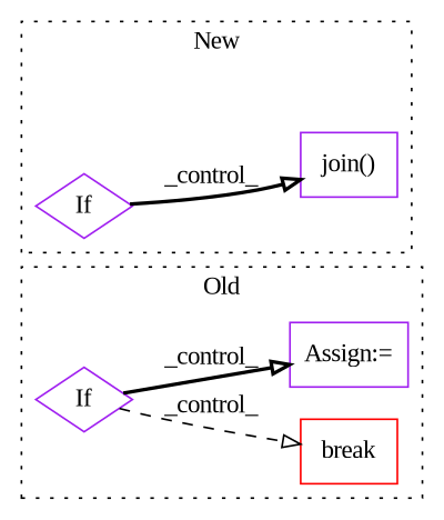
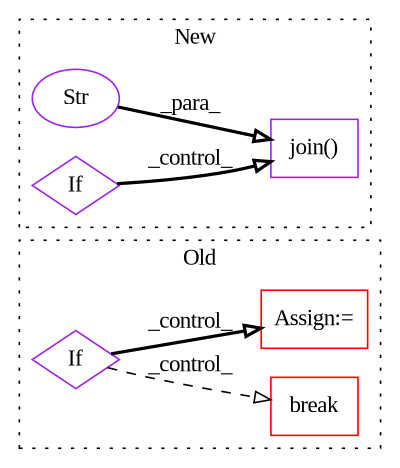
  digraph {
    fontname="Liberation Serif"
    rankdir=LR
    node [a=96 color=purple fontname="Liberation Serif" l=3 shape=box]
    edge [arrowhead=onormal fontname="Liberation Serif" style=bold]
    n1 [a=94 color=red l=5 label=break s=2925]
    n2 [label=If s=2888 shape=diamond]
-   n3 [a=68 label="Assign:=" s=3007]
+   n3 [a=68 color=red label="Assign:=" s=3007]
    n4 [a=75 l="13,1" label="join()" s="2723,2764"]
+   n5 [a=66 l=12 label=Str s=2752 shape=ellipse]
    n6 [label=If s=2549 shape=diamond]
    subgraph cluster_1 {
      label=Old
      style=dotted
      n1
      n2
      n3
    }
    subgraph cluster_2 {
      label=New
      style=dotted
      n4
+     n5
      n6
    }
    n2 -> n1 [label=_control_ style=dashed]
    n2 -> n3 [label=_control_]
+   n5 -> n4 [label=_para_]
    n6 -> n4 [label=_control_]
  }
